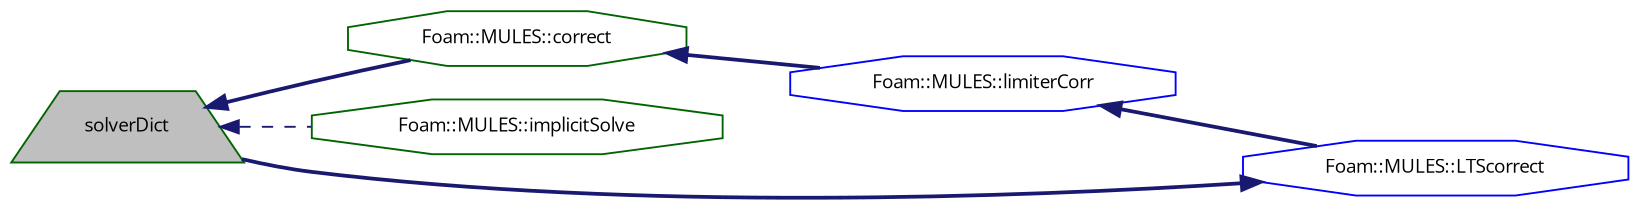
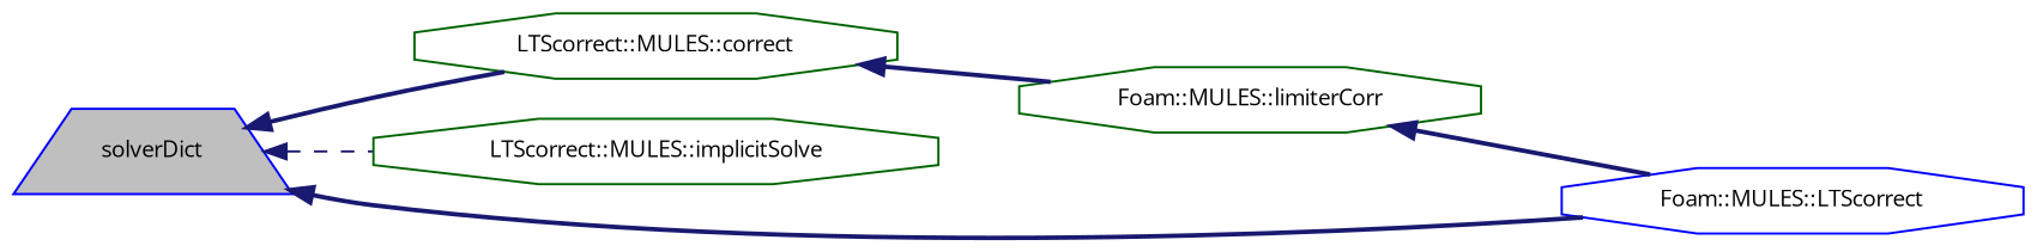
  digraph {
    fontname="Open Sans"
    rankdir=LR
    node [color=blue fontname="Open Sans" fontsize=10 shape=octagon]
    edge [color=midnightblue dir=back fontname="Open Sans" fontsize=10 labelfontname=FreeSans labelfontsize=10 style=bold]
-   n1 [color=darkgreen fillcolor=grey75 fontcolor=black height=0.2 label=solverDict shape=trapezium style=filled width=0.4]
-   n2 [color=darkgreen height=0.2 label="Foam::MULES::correct" width=0.4]
-   n3 [color=darkgreen height=0.2 label="Foam::MULES::implicitSolve" width=0.4]
+   n1 [fillcolor=grey75 fontcolor=black height=0.2 label=solverDict shape=trapezium style=filled width=0.4]
+   n2 [color=darkgreen height=0.2 label="LTScorrect::MULES::correct" width=0.4]
+   n3 [color=darkgreen height=0.2 label="LTScorrect::MULES::implicitSolve" width=0.4]
    n4 [height=0.2 label="Foam::MULES::LTScorrect" width=0.4]
-   n5 [height=0.2 label="Foam::MULES::limiterCorr" width=0.4]
+   n5 [color=darkgreen height=0.2 label="Foam::MULES::limiterCorr" width=0.4]
    n1 -> n2
    n1 -> n3 [style=dashed]
-   n4 -> n1
+   n1 -> n4
    n2 -> n5
    n5 -> n4
  }
